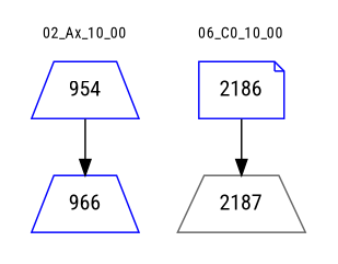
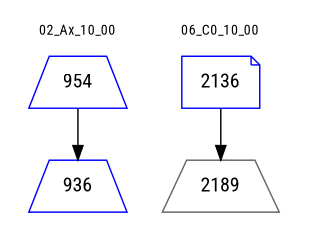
  digraph {
    fontname="Roboto Condensed"
    node [color=blue fontname="Roboto Condensed" shape=trapezium]
    edge [color=black fontname="Roboto Condensed"]
    n1 [label=954]
-   n2 [label=966]
-   n3 [label=2186 shape=note]
-   n4 [color=gray40 label=2187]
+   n2 [label=936]
+   n3 [label=2136 shape=note]
+   n4 [color=gray40 label=2189]
    subgraph cluster_1 {
      color=white
      fontsize=10
      label="02_Ax_10_00"
      n1
      n2
    }
    subgraph cluster_2 {
      color=white
      fontsize=10
      label="06_C0_10_00"
      n3
      n4
    }
    n1 -> n2
    n3 -> n4
  }
